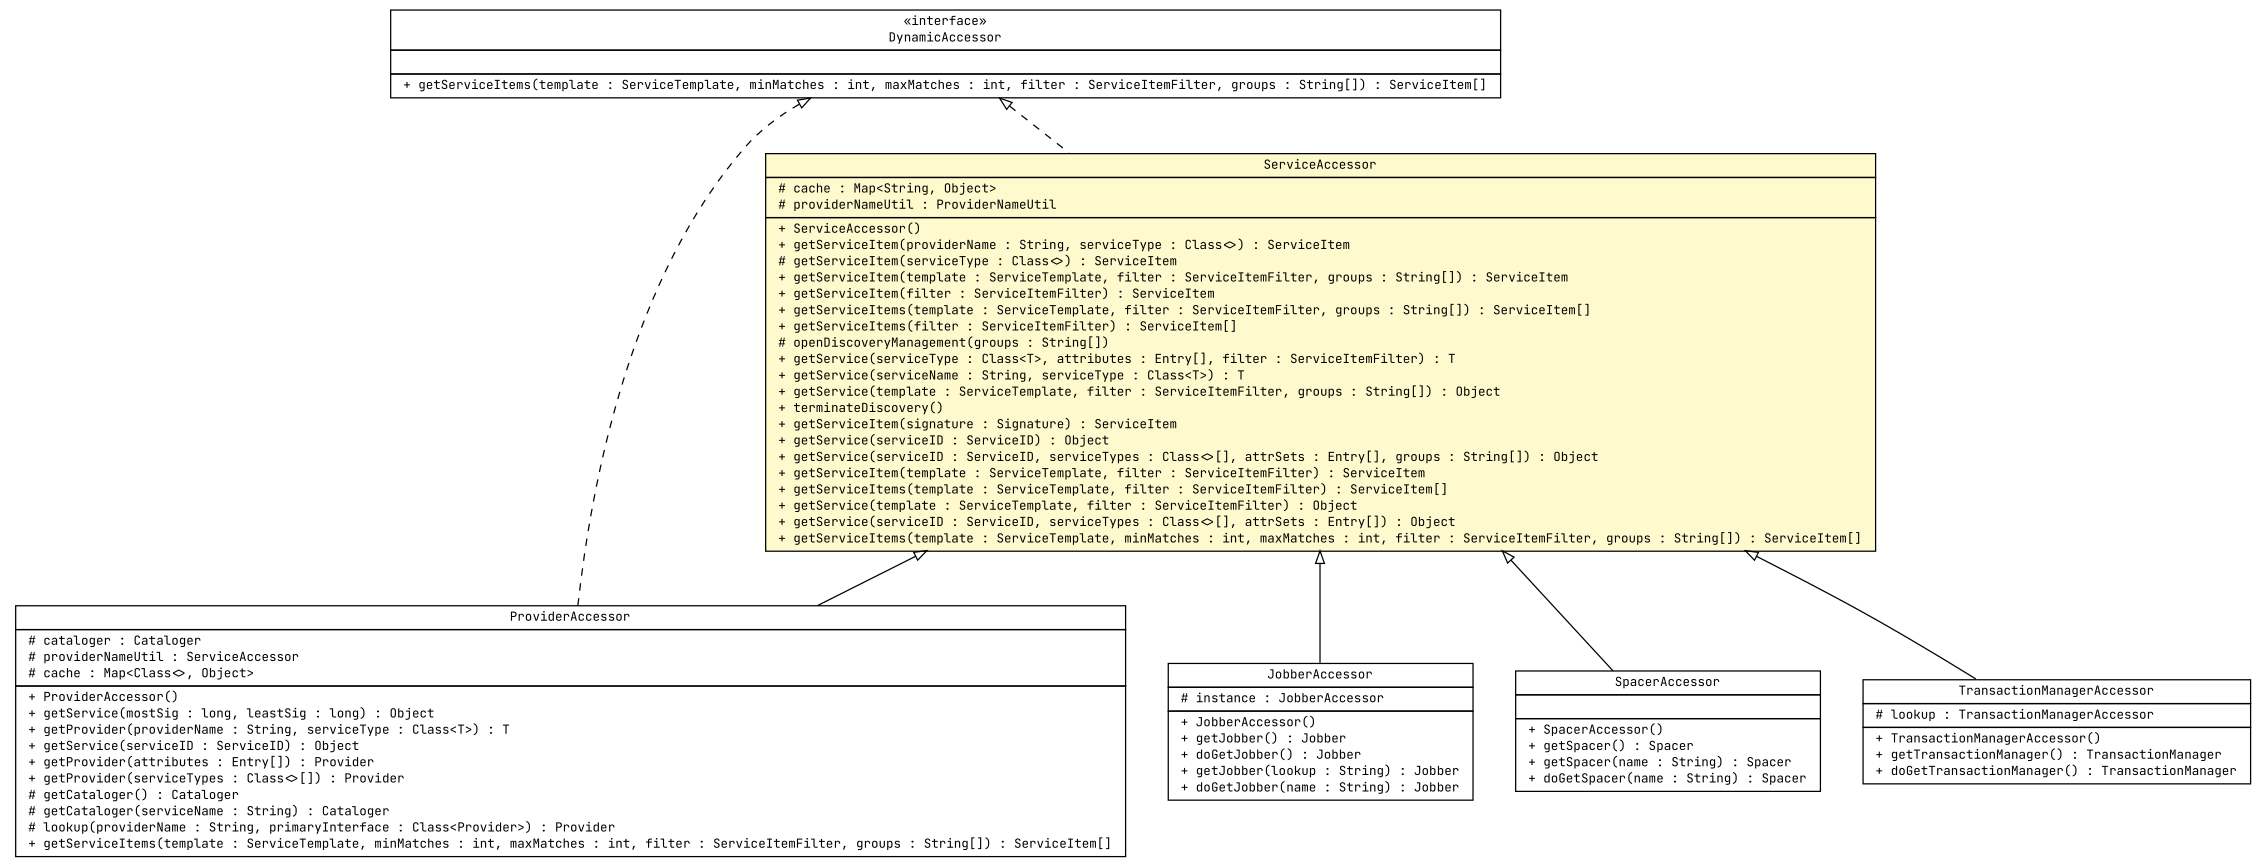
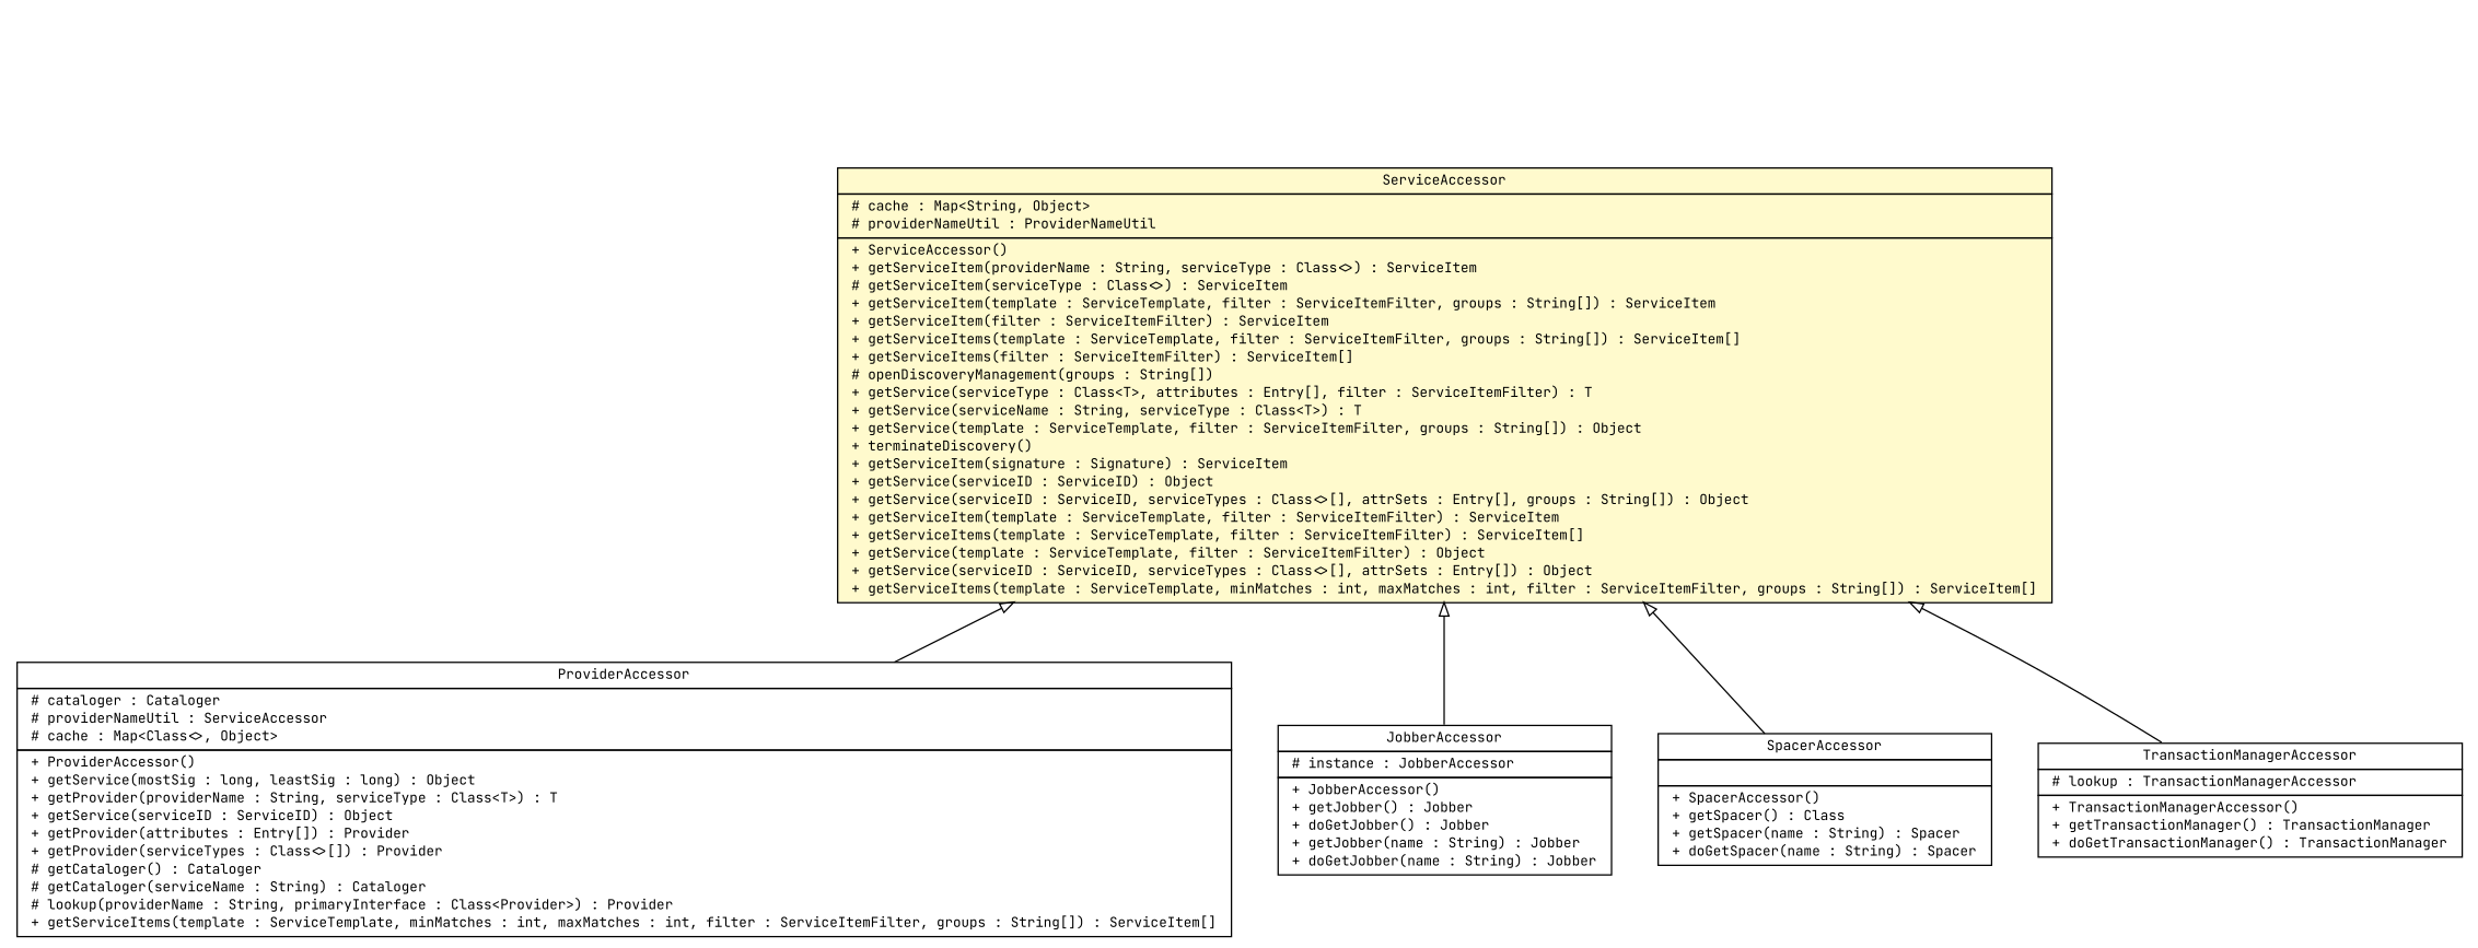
  digraph {
    fontname="JetBrains Mono"
    nodesep=0.25
    ranksep=0.5
    node [fontcolor=black fontname="JetBrains Mono" fontsize=10.0 shape=plaintext]
    edge [arrowtail=empty dir=back fontname="JetBrains Mono" fontsize=10 headport=p labelfontname=Helvetica labelfontsize=10 tailport=p]
    n1 [label=<<table title="sorcer.util.ProviderAccessor" border="0" cellborder="1" cellspacing="0" cellpadding="2" port="p" href="./ProviderAccessor.html"> 		<tr><td><table border="0" cellspacing="0" cellpadding="1"> <tr><td align="center" balign="center"> ProviderAccessor </td></tr> 		</table></td></tr> 		<tr><td><table border="0" cellspacing="0" cellpadding="1"> <tr><td align="left" balign="left"> # cataloger : Cataloger </td></tr> <tr><td align="left" balign="left"> # providerNameUtil : ServiceAccessor </td></tr> <tr><td align="left" balign="left"> # cache : Map&lt;Class&lt;&gt;, Object&gt; </td></tr> 		</table></td></tr> 		<tr><td><table border="0" cellspacing="0" cellpadding="1"> <tr><td align="left" balign="left"> + ProviderAccessor() </td></tr> <tr><td align="left" balign="left"> + getService(mostSig : long, leastSig : long) : Object </td></tr> <tr><td align="left" balign="left"> + getProvider(providerName : String, serviceType : Class&lt;T&gt;) : T </td></tr> <tr><td align="left" balign="left"> + getService(serviceID : ServiceID) : Object </td></tr> <tr><td align="left" balign="left"> + getProvider(attributes : Entry[]) : Provider </td></tr> <tr><td align="left" balign="left"> + getProvider(serviceTypes : Class&lt;&gt;[]) : Provider </td></tr> <tr><td align="left" balign="left"> # getCataloger() : Cataloger </td></tr> <tr><td align="left" balign="left"> # getCataloger(serviceName : String) : Cataloger </td></tr> <tr><td align="left" balign="left"> # lookup(providerName : String, primaryInterface : Class&lt;Provider&gt;) : Provider </td></tr> <tr><td align="left" balign="left"> + getServiceItems(template : ServiceTemplate, minMatches : int, maxMatches : int, filter : ServiceItemFilter, groups : String[]) : ServiceItem[] </td></tr> 		</table></td></tr> 		</table>>]
    n2 [label=<<table title="sorcer.util.ServiceAccessor" border="0" cellborder="1" cellspacing="0" cellpadding="2" port="p" bgcolor="lemonChiffon" href="./ServiceAccessor.html"> 		<tr><td><table border="0" cellspacing="0" cellpadding="1"> <tr><td align="center" balign="center"> ServiceAccessor </td></tr> 		</table></td></tr> 		<tr><td><table border="0" cellspacing="0" cellpadding="1"> <tr><td align="left" balign="left"> # cache : Map&lt;String, Object&gt; </td></tr> <tr><td align="left" balign="left"> # providerNameUtil : ProviderNameUtil </td></tr> 		</table></td></tr> 		<tr><td><table border="0" cellspacing="0" cellpadding="1"> <tr><td align="left" balign="left"> + ServiceAccessor() </td></tr> <tr><td align="left" balign="left"> + getServiceItem(providerName : String, serviceType : Class&lt;&gt;) : ServiceItem </td></tr> <tr><td align="left" balign="left"> # getServiceItem(serviceType : Class&lt;&gt;) : ServiceItem </td></tr> <tr><td align="left" balign="left"> + getServiceItem(template : ServiceTemplate, filter : ServiceItemFilter, groups : String[]) : ServiceItem </td></tr> <tr><td align="left" balign="left"> + getServiceItem(filter : ServiceItemFilter) : ServiceItem </td></tr> <tr><td align="left" balign="left"> + getServiceItems(template : ServiceTemplate, filter : ServiceItemFilter, groups : String[]) : ServiceItem[] </td></tr> <tr><td align="left" balign="left"> + getServiceItems(filter : ServiceItemFilter) : ServiceItem[] </td></tr> <tr><td align="left" balign="left"> # openDiscoveryManagement(groups : String[]) </td></tr> <tr><td align="left" balign="left"> + getService(serviceType : Class&lt;T&gt;, attributes : Entry[], filter : ServiceItemFilter) : T </td></tr> <tr><td align="left" balign="left"> + getService(serviceName : String, serviceType : Class&lt;T&gt;) : T </td></tr> <tr><td align="left" balign="left"> + getService(template : ServiceTemplate, filter : ServiceItemFilter, groups : String[]) : Object </td></tr> <tr><td align="left" balign="left"> + terminateDiscovery() </td></tr> <tr><td align="left" balign="left"> + getServiceItem(signature : Signature) : ServiceItem </td></tr> <tr><td align="left" balign="left"> + getService(serviceID : ServiceID) : Object </td></tr> <tr><td align="left" balign="left"> + getService(serviceID : ServiceID, serviceTypes : Class&lt;&gt;[], attrSets : Entry[], groups : String[]) : Object </td></tr> <tr><td align="left" balign="left"> + getServiceItem(template : ServiceTemplate, filter : ServiceItemFilter) : ServiceItem </td></tr> <tr><td align="left" balign="left"> + getServiceItems(template : ServiceTemplate, filter : ServiceItemFilter) : ServiceItem[] </td></tr> <tr><td align="left" balign="left"> + getService(template : ServiceTemplate, filter : ServiceItemFilter) : Object </td></tr> <tr><td align="left" balign="left"> + getService(serviceID : ServiceID, serviceTypes : Class&lt;&gt;[], attrSets : Entry[]) : Object </td></tr> <tr><td align="left" balign="left"> + getServiceItems(template : ServiceTemplate, minMatches : int, maxMatches : int, filter : ServiceItemFilter, groups : String[]) : ServiceItem[] </td></tr> 		</table></td></tr> 		</table>>]
-   n3 [label=<<table title="sorcer.service.jobber.JobberAccessor" border="0" cellborder="1" cellspacing="0" cellpadding="2" port="p" href="../service/jobber/JobberAccessor.html"> 		<tr><td><table border="0" cellspacing="0" cellpadding="1"> <tr><td align="center" balign="center"> JobberAccessor </td></tr> 		</table></td></tr> 		<tr><td><table border="0" cellspacing="0" cellpadding="1"> <tr><td align="left" balign="left"> # instance : JobberAccessor </td></tr> 		</table></td></tr> 		<tr><td><table border="0" cellspacing="0" cellpadding="1"> <tr><td align="left" balign="left"> + JobberAccessor() </td></tr> <tr><td align="left" balign="left"> + getJobber() : Jobber </td></tr> <tr><td align="left" balign="left"> + doGetJobber() : Jobber </td></tr> <tr><td align="left" balign="left"> + getJobber(lookup : String) : Jobber </td></tr> <tr><td align="left" balign="left"> + doGetJobber(name : String) : Jobber </td></tr> 		</table></td></tr> 		</table>>]
-   n4 [label=<<table title="sorcer.service.spacer.SpacerAccessor" border="0" cellborder="1" cellspacing="0" cellpadding="2" port="p" href="../service/spacer/SpacerAccessor.html"> 		<tr><td><table border="0" cellspacing="0" cellpadding="1"> <tr><td align="center" balign="center"> SpacerAccessor </td></tr> 		</table></td></tr> 		<tr><td><table border="0" cellspacing="0" cellpadding="1"> <tr><td align="left" balign="left">  </td></tr> 		</table></td></tr> 		<tr><td><table border="0" cellspacing="0" cellpadding="1"> <tr><td align="left" balign="left"> + SpacerAccessor() </td></tr> <tr><td align="left" balign="left"> + getSpacer() : Spacer </td></tr> <tr><td align="left" balign="left"> + getSpacer(name : String) : Spacer </td></tr> <tr><td align="left" balign="left"> + doGetSpacer(name : String) : Spacer </td></tr> 		</table></td></tr> 		</table>>]
+   n3 [label=<<table title="sorcer.service.jobber.JobberAccessor" border="0" cellborder="1" cellspacing="0" cellpadding="2" port="p" href="../service/jobber/JobberAccessor.html"> 		<tr><td><table border="0" cellspacing="0" cellpadding="1"> <tr><td align="center" balign="center"> JobberAccessor </td></tr> 		</table></td></tr> 		<tr><td><table border="0" cellspacing="0" cellpadding="1"> <tr><td align="left" balign="left"> # instance : JobberAccessor </td></tr> 		</table></td></tr> 		<tr><td><table border="0" cellspacing="0" cellpadding="1"> <tr><td align="left" balign="left"> + JobberAccessor() </td></tr> <tr><td align="left" balign="left"> + getJobber() : Jobber </td></tr> <tr><td align="left" balign="left"> + doGetJobber() : Jobber </td></tr> <tr><td align="left" balign="left"> + getJobber(name : String) : Jobber </td></tr> <tr><td align="left" balign="left"> + doGetJobber(name : String) : Jobber </td></tr> 		</table></td></tr> 		</table>>]
+   n4 [label=<<table title="sorcer.service.spacer.SpacerAccessor" border="0" cellborder="1" cellspacing="0" cellpadding="2" port="p" href="../service/spacer/SpacerAccessor.html"> 		<tr><td><table border="0" cellspacing="0" cellpadding="1"> <tr><td align="center" balign="center"> SpacerAccessor </td></tr> 		</table></td></tr> 		<tr><td><table border="0" cellspacing="0" cellpadding="1"> <tr><td align="left" balign="left">  </td></tr> 		</table></td></tr> 		<tr><td><table border="0" cellspacing="0" cellpadding="1"> <tr><td align="left" balign="left"> + SpacerAccessor() </td></tr> <tr><td align="left" balign="left"> + getSpacer() : Class </td></tr> <tr><td align="left" balign="left"> + getSpacer(name : String) : Spacer </td></tr> <tr><td align="left" balign="left"> + doGetSpacer(name : String) : Spacer </td></tr> 		</table></td></tr> 		</table>>]
    n5 [label=<<table title="sorcer.service.txmgr.TransactionManagerAccessor" border="0" cellborder="1" cellspacing="0" cellpadding="2" port="p" href="../service/txmgr/TransactionManagerAccessor.html"> 		<tr><td><table border="0" cellspacing="0" cellpadding="1"> <tr><td align="center" balign="center"> TransactionManagerAccessor </td></tr> 		</table></td></tr> 		<tr><td><table border="0" cellspacing="0" cellpadding="1"> <tr><td align="left" balign="left"> # lookup : TransactionManagerAccessor </td></tr> 		</table></td></tr> 		<tr><td><table border="0" cellspacing="0" cellpadding="1"> <tr><td align="left" balign="left"> + TransactionManagerAccessor() </td></tr> <tr><td align="left" balign="left"> + getTransactionManager() : TransactionManager </td></tr> <tr><td align="left" balign="left"> + doGetTransactionManager() : TransactionManager </td></tr> 		</table></td></tr> 		</table>>]
-   n6 [label=<<table title="sorcer.service.DynamicAccessor" border="0" cellborder="1" cellspacing="0" cellpadding="2" port="p" href="../service/DynamicAccessor.html"> 		<tr><td><table border="0" cellspacing="0" cellpadding="1"> <tr><td align="center" balign="center"> &#171;interface&#187; </td></tr> <tr><td align="center" balign="center"> DynamicAccessor </td></tr> 		</table></td></tr> 		<tr><td><table border="0" cellspacing="0" cellpadding="1"> <tr><td align="left" balign="left">  </td></tr> 		</table></td></tr> 		<tr><td><table border="0" cellspacing="0" cellpadding="1"> <tr><td align="left" balign="left"> + getServiceItems(template : ServiceTemplate, minMatches : int, maxMatches : int, filter : ServiceItemFilter, groups : String[]) : ServiceItem[] </td></tr> 		</table></td></tr> 		</table>>]
    n2 -> n1
    n2 -> n3
    n2 -> n4
    n2 -> n5
-   n6 -> n1 [style=dashed]
-   n6 -> n2 [style=dashed]
  }
